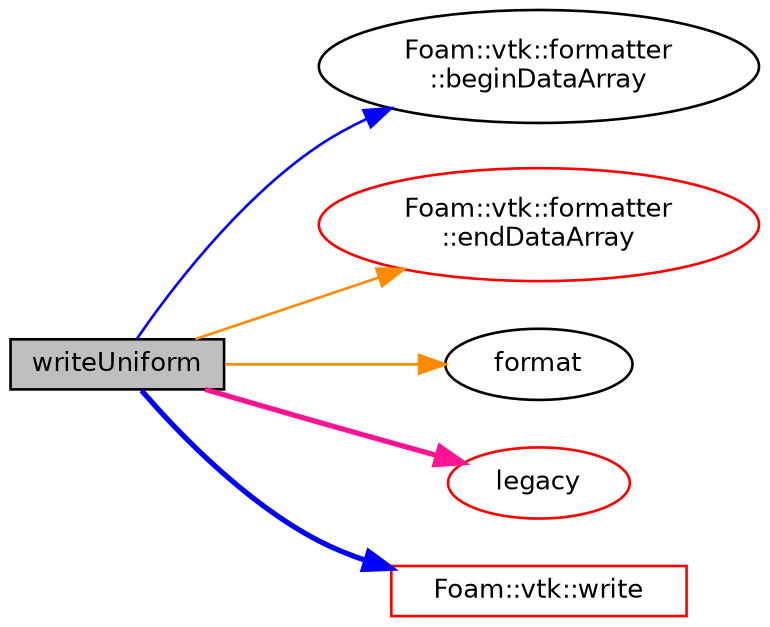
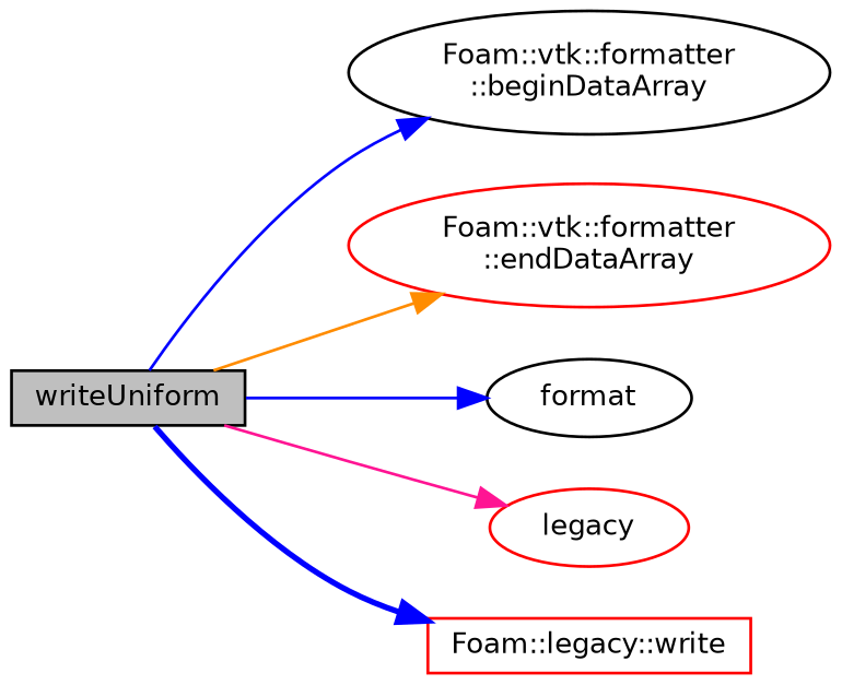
  digraph {
    fontname="DejaVu Sans"
    rankdir=LR
    node [color=black fontname="DejaVu Sans" fontsize=10 shape=ellipse]
    edge [color=blue fontname="DejaVu Sans" fontsize=10 labelfontname=Helvetica labelfontsize=10 style=solid]
    n1 [fillcolor=grey75 fontcolor=black height=0.2 label=writeUniform shape=box style=filled width=0.4]
    n2 [height=0.2 label="Foam::vtk::formatter\l::beginDataArray" width=0.4]
    n3 [color=red height=0.2 label="Foam::vtk::formatter\l::endDataArray" width=0.4]
    n4 [height=0.2 label=format width=0.4]
    n5 [color=red height=0.2 label=legacy width=0.4]
-   n6 [color=red height=0.2 label="Foam::vtk::write" shape=box width=0.4]
+   n6 [color=red height=0.2 label="Foam::legacy::write" shape=box width=0.4]
    n1 -> n2
    n1 -> n3 [color=darkorange]
-   n1 -> n4 [color=darkorange]
-   n1 -> n5 [color=deeppink style=bold]
+   n1 -> n4
+   n1 -> n5 [color=deeppink]
    n1 -> n6 [style=bold]
  }
